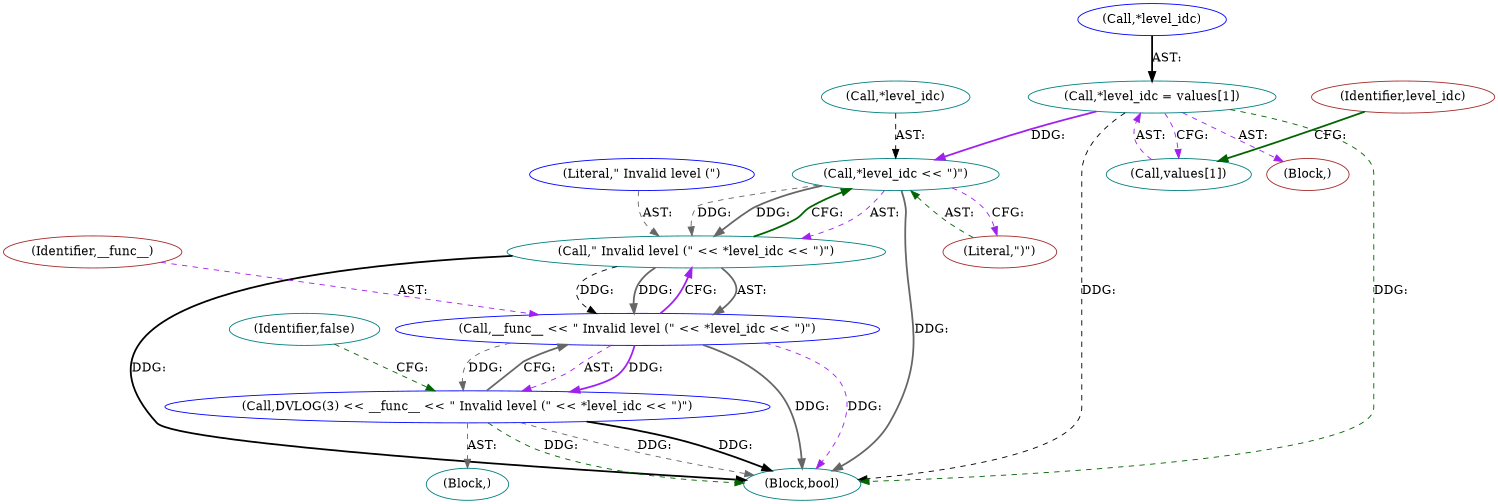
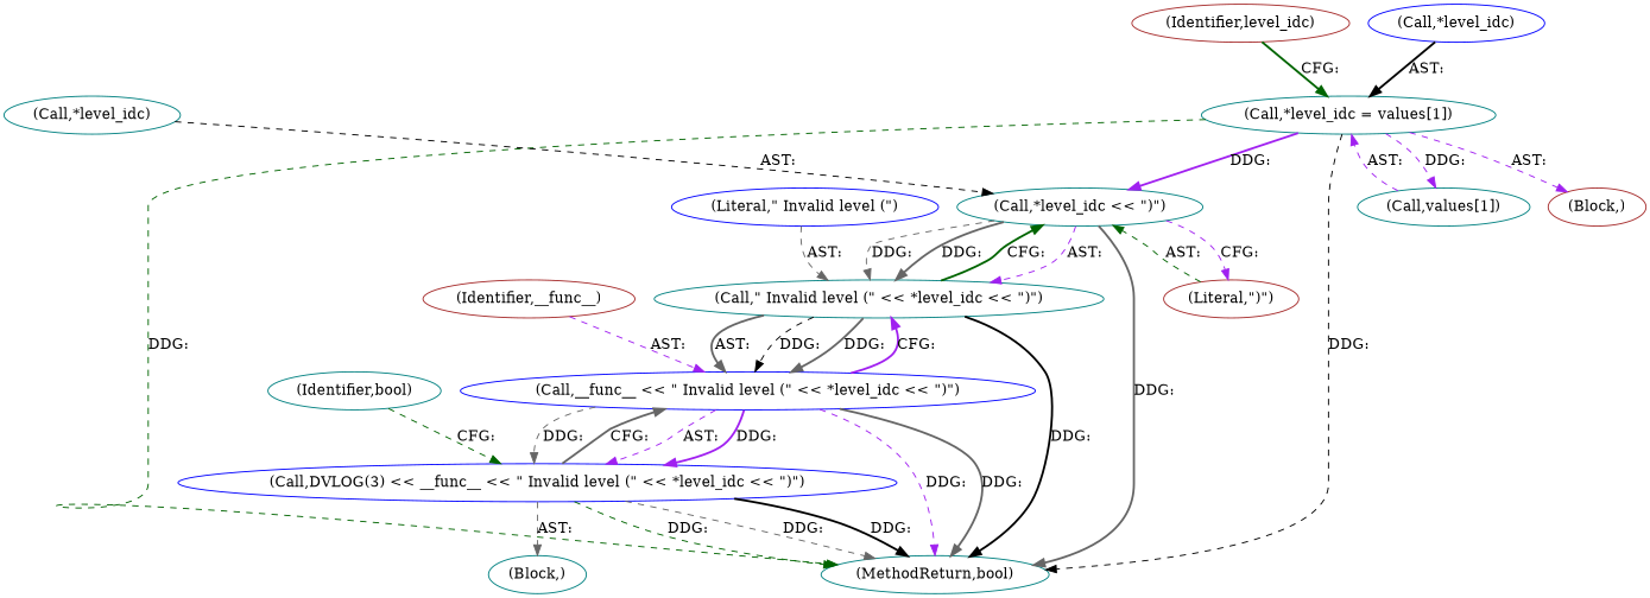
  digraph {
    node [color=teal]
    edge [color=purple style=dashed]
    n1 [label="(Call,*level_idc << \")\")"]
    n2 [label="(Call,\" Invalid level (\" << *level_idc << \")\")"]
    n3 [color=brown label="(Literal,\")\")"]
-   n4 [label="(Block,bool)"]
+   n4 [label="(MethodReturn,bool)"]
    n5 [color=blue label="(Call,__func__ << \" Invalid level (\" << *level_idc << \")\")"]
    n6 [label="(Call,*level_idc = values[1])"]
    n7 [label="(Call,values[1])"]
    n8 [color=brown label="(Block,)"]
    n9 [color=blue label="(Call,DVLOG(3) << __func__ << \" Invalid level (\" << *level_idc << \")\")"]
    n10 [label="(Block,)"]
    n11 [label="(Call,*level_idc)"]
    n12 [color=brown label="(Identifier,level_idc)"]
    n13 [color=blue label="(Call,*level_idc)"]
    n14 [color=blue label="(Literal,\" Invalid level (\")"]
-   n15 [label="(Identifier,false)"]
+   n15 [label="(Identifier,bool)"]
    n16 [color=brown label="(Identifier,__func__)"]
    n1 -> n2 [label="AST: "]
    n1 -> n2 [color=gray40 label="DDG: "]
    n1 -> n2 [color=gray40 label="DDG: " style=bold]
    n1 -> n3 [label="CFG: "]
    n1 -> n4 [color=gray40 label="DDG: " style=bold]
    n2 -> n1 [color=darkgreen label="CFG: " style=bold]
    n2 -> n4 [color=black label="DDG: " style=bold]
    n2 -> n5 [color=gray40 label="AST: " style=bold]
    n2 -> n5 [color=black label="DDG: "]
    n2 -> n5 [color=gray40 label="DDG: " style=bold]
    n3 -> n1 [color=darkgreen label="AST: "]
    n5 -> n2 [label="CFG: " style=bold]
    n5 -> n4 [label="DDG: "]
    n5 -> n4 [color=gray40 label="DDG: " style=bold]
    n5 -> n9 [label="AST: "]
    n5 -> n9 [label="DDG: " style=bold]
    n5 -> n9 [color=gray40 label="DDG: "]
    n6 -> n1 [label="DDG: " style=bold]
    n6 -> n4 [color=black label="DDG: "]
    n6 -> n4 [color=darkgreen label="DDG: "]
-   n6 -> n7 [label="CFG: "]
+   n6 -> n7 [label="DDG: "]
    n6 -> n8 [label="AST: "]
    n7 -> n6 [label="AST: "]
    n9 -> n4 [color=gray40 label="DDG: "]
    n9 -> n4 [color=black label="DDG: " style=bold]
    n9 -> n4 [color=darkgreen label="DDG: "]
    n9 -> n5 [color=gray40 label="CFG: " style=bold]
    n9 -> n10 [color=gray40 label="AST: "]
    n11 -> n1 [color=black label="AST: "]
-   n12 -> n7 [color=darkgreen label="CFG: " style=bold]
+   n12 -> n6 [color=darkgreen label="CFG: " style=bold]
    n13 -> n6 [color=black label="AST: " style=bold]
    n14 -> n2 [color=gray40 label="AST: "]
    n15 -> n9 [color=darkgreen label="CFG: "]
    n16 -> n5 [label="AST: "]
  }
